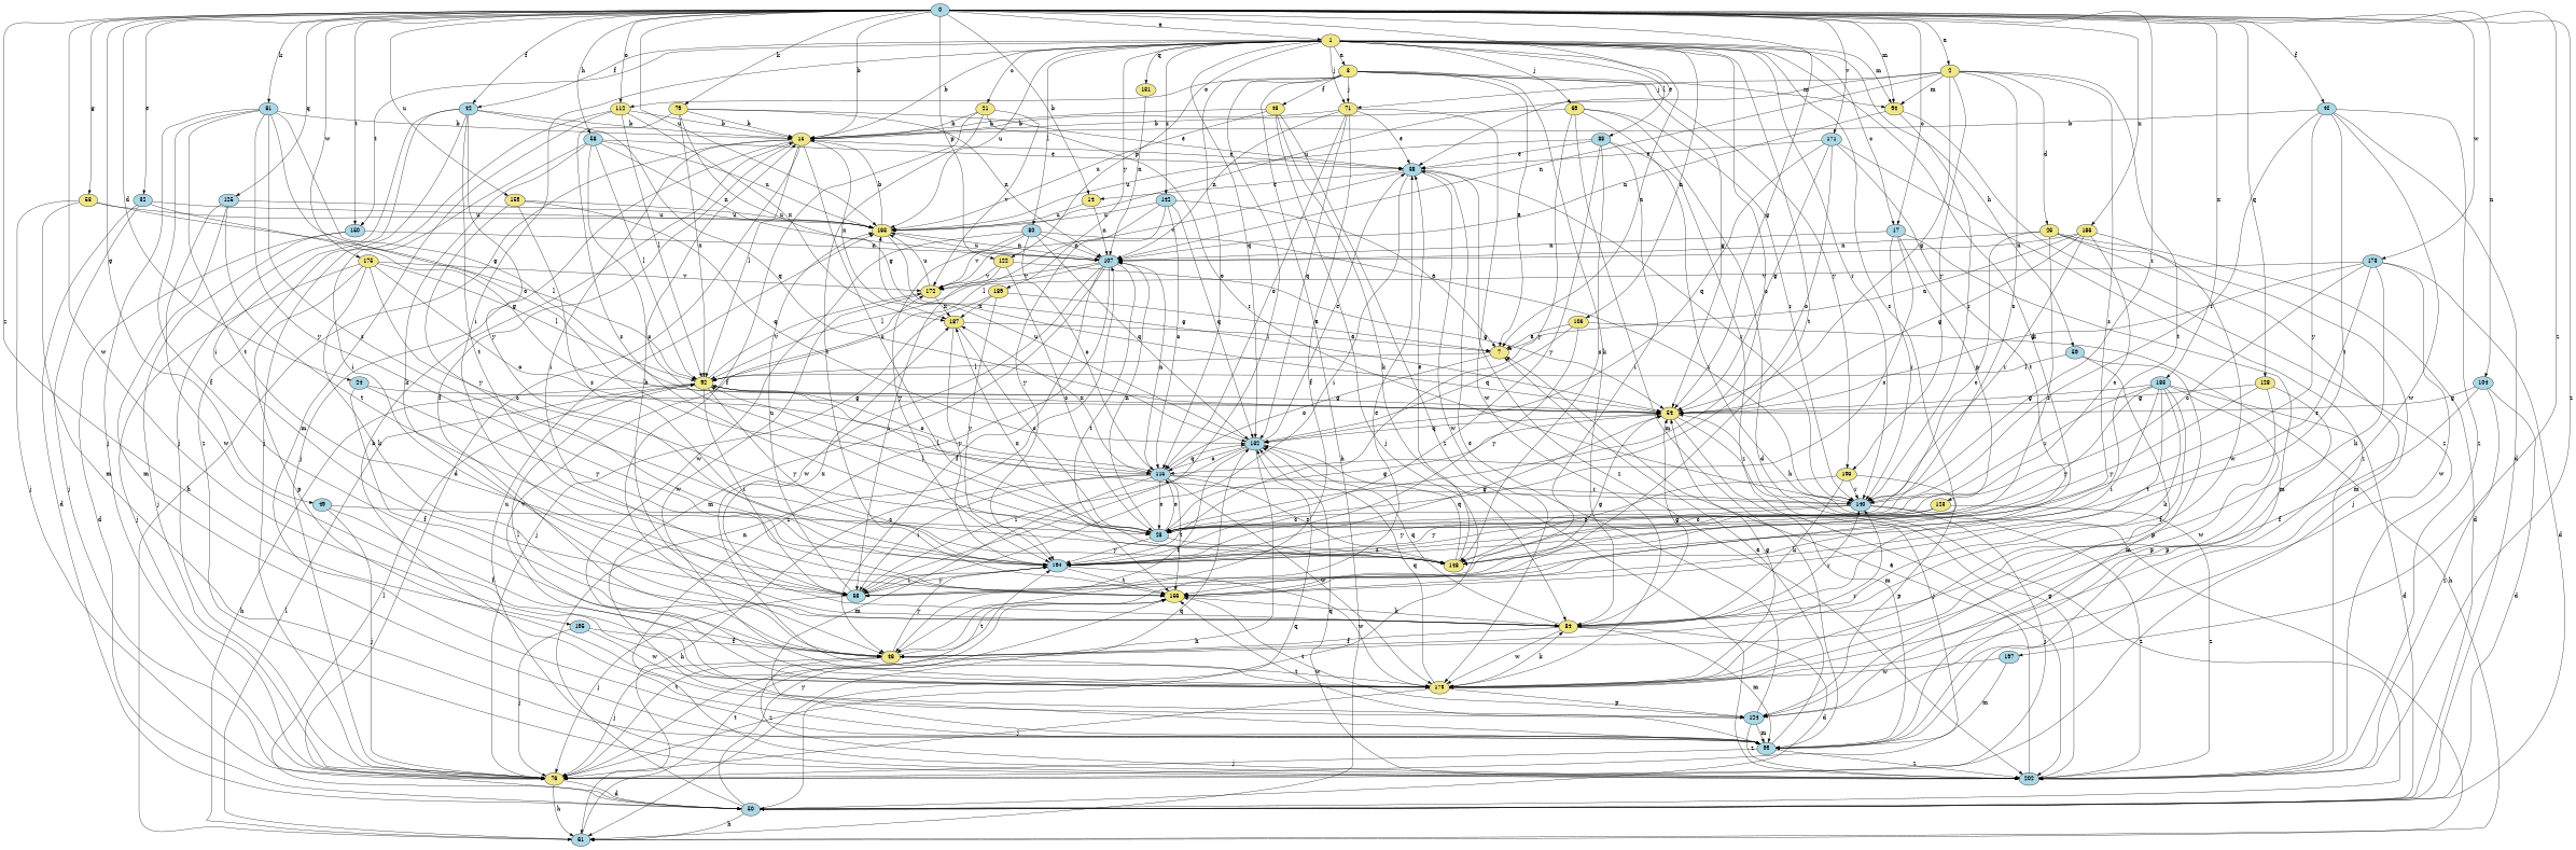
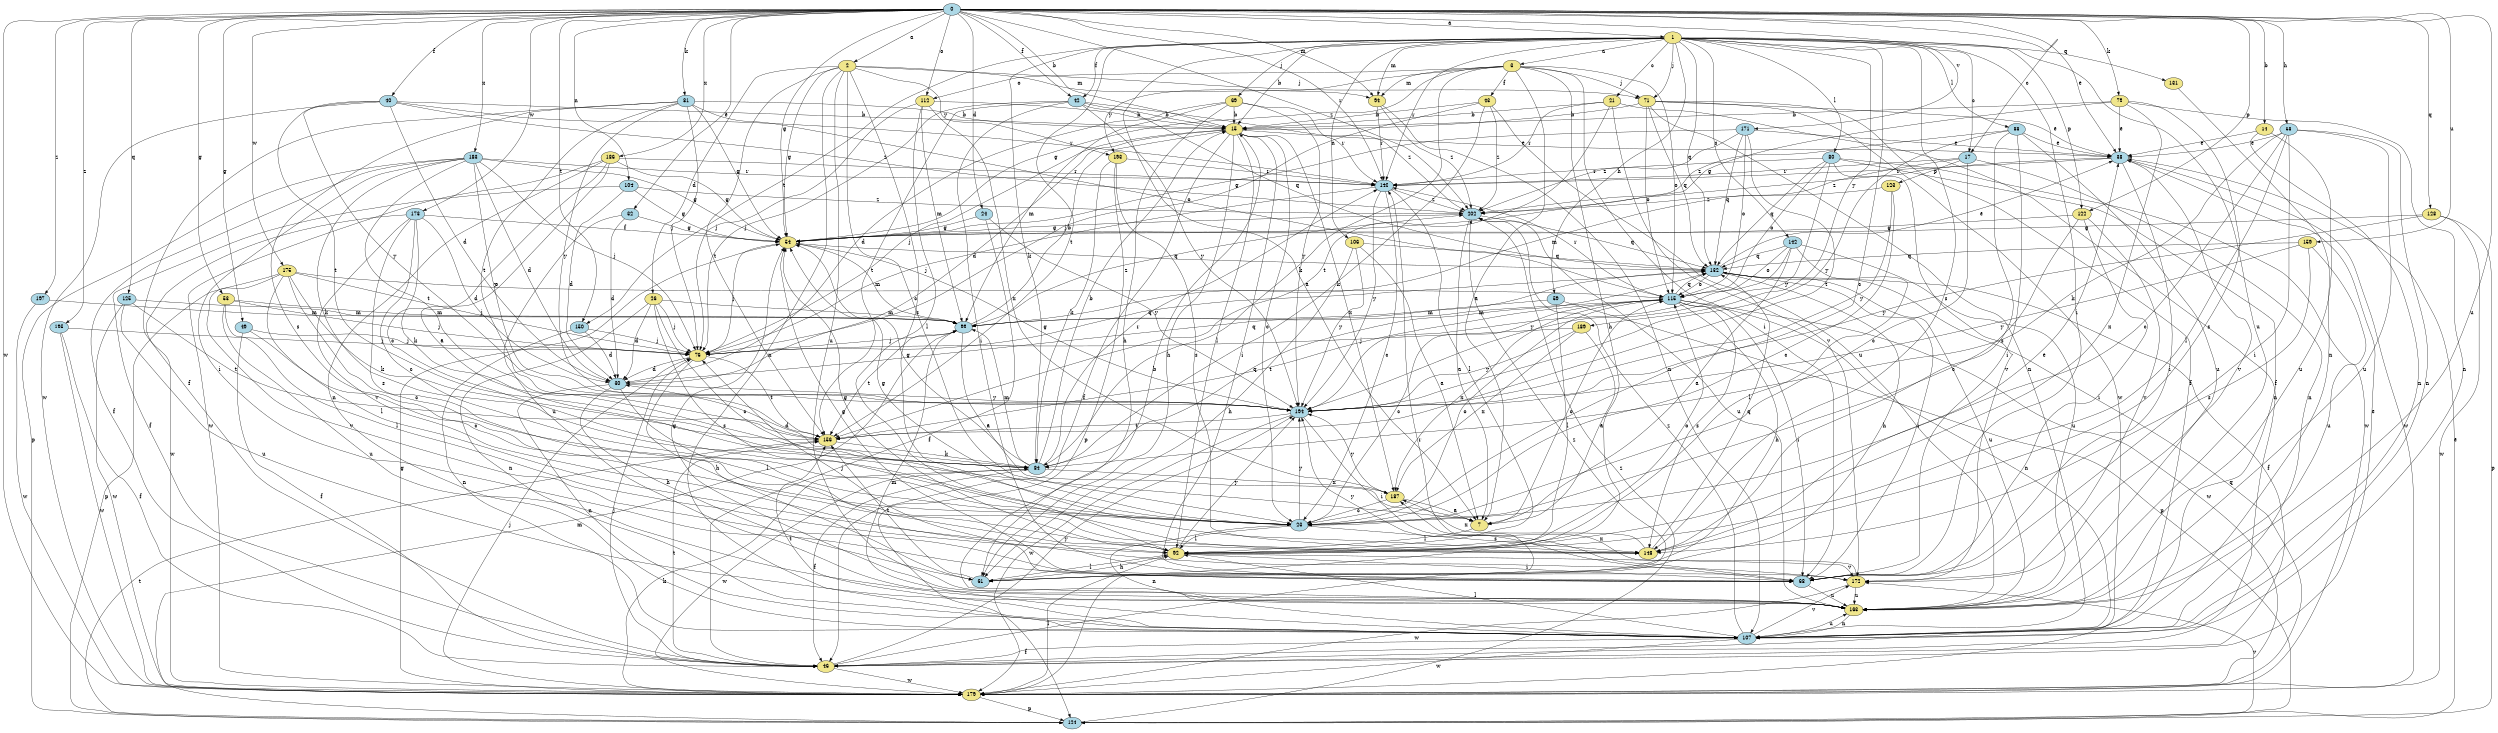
  strict digraph {
    node [fillcolor=lightblue style=filled]
    0
    1 [fillcolor=khaki]
    2 [fillcolor=khaki]
    n4 [fillcolor=khaki label=14]
    15 [fillcolor=khaki]
    17
    24
    32
    38
    40
    42
    49
    53 [fillcolor=khaki]
    54 [fillcolor=khaki]
    58
    79 [fillcolor=khaki]
    81
    94 [fillcolor=khaki]
    104
    112 [fillcolor=khaki]
    122 [fillcolor=khaki]
    125
    128 [fillcolor=khaki]
    140
    150
    159 [fillcolor=khaki]
    163 [fillcolor=khaki]
    171
    173
    175 [fillcolor=khaki]
    179 [fillcolor=khaki]
    183
    186 [fillcolor=khaki]
    195
    197
    202
    3 [fillcolor=khaki]
    n38 [fillcolor=khaki label=7]
    21 [fillcolor=khaki]
    23
    59
    68
    69 [fillcolor=khaki]
    71 [fillcolor=khaki]
-   84 [fillcolor=khaki]
+   84
    n46 [label=80]
    88
    106 [fillcolor=khaki]
    131 [fillcolor=khaki]
    132
    142
    148 [fillcolor=khaki]
    156 [fillcolor=khaki]
    189 [fillcolor=khaki]
    26 [fillcolor=khaki]
    107
    193 [fillcolor=khaki]
    61
    92 [fillcolor=khaki]
-   30 [label=50]
+   30
    46 [fillcolor=khaki]
    76 [fillcolor=khaki]
    187 [fillcolor=khaki]
    99
    123 [fillcolor=khaki]
    194
    172 [fillcolor=khaki]
    115
    124
    43 [fillcolor=khaki]
    0 -> 1 [label=a]
    0 -> 2 [label=a]
    0 -> n4 [label=b]
    0 -> 15 [label=b]
    0 -> 17 [label=c]
    0 -> 24 [label=d]
    0 -> 32 [label=e]
    0 -> 38 [label=e]
    0 -> 40 [label=f]
    0 -> 42 [label=f]
    0 -> 49 [label=g]
    0 -> 53 [label=g]
    0 -> 54 [label=g]
    0 -> 58 [label=h]
    0 -> 79 [label=k]
    0 -> 81 [label=k]
    0 -> 94 [label=m]
    0 -> 104 [label=n]
    0 -> 112 [label=o]
    0 -> 122 [label=p]
    0 -> 125 [label=q]
    0 -> 128 [label=q]
    0 -> 140 [label=r]
    0 -> 150 [label=t]
    0 -> 159 [label=u]
    0 -> 163 [label=u]
    0 -> 171 [label=v]
    0 -> 173 [label=w]
    0 -> 175 [label=w]
    0 -> 179 [label=w]
    0 -> 183 [label=x]
    0 -> 186 [label=x]
    0 -> 195 [label=z]
    0 -> 197 [label=z]
    0 -> 202 [label=z]
    1 -> 15 [label=b]
    1 -> 17 [label=c]
    1 -> 42 [label=f]
    1 -> 94 [label=m]
    1 -> 122 [label=p]
    1 -> 140 [label=r]
    1 -> 150 [label=t]
    1 -> 163 [label=u]
    1 -> 3 [label=a]
    1 -> n38 [label=a]
    1 -> 21 [label=c]
    1 -> 23 [label=c]
    1 -> 59 [label=h]
    1 -> 68 [label=i]
    1 -> 69 [label=j]
    1 -> 71 [label=j]
    1 -> 84 [label=k]
    1 -> n46 [label=l]
    1 -> 88 [label=l]
    1 -> 106 [label=n]
    1 -> 131 [label=q]
    1 -> 132 [label=q]
    1 -> 142 [label=s]
    1 -> 148 [label=s]
    1 -> 156 [label=t]
    1 -> 189 [label=y]
    2 -> 54 [label=g]
    2 -> 94 [label=m]
    2 -> 163 [label=u]
    2 -> 23 [label=c]
    2 -> 71 [label=j]
    2 -> 148 [label=s]
    2 -> 156 [label=t]
    2 -> 26 [label=d]
    2 -> 107 [label=n]
    2 -> 193 [label=y]
-   38 -> n4 [label=e]
+   n4 -> 38 [label=e]
    n4 -> 163 [label=u]
    n4 -> 107 [label=n]
    15 -> 38 [label=e]
    15 -> 23 [label=c]
    15 -> 68 [label=i]
    15 -> 61 [label=h]
    15 -> 92 [label=l]
    15 -> 30 [label=d]
    15 -> 46 [label=f]
    15 -> 76 [label=j]
    15 -> 187 [label=x]
    17 -> 140 [label=r]
    17 -> 23 [label=c]
    17 -> 107 [label=n]
    17 -> 99 [label=m]
    17 -> 123 [label=p]
    24 -> 54 [label=g]
    24 -> 46 [label=f]
    24 -> 194 [label=y]
    32 -> 54 [label=g]
    32 -> 163 [label=u]
    32 -> 30 [label=d]
-   32 -> 76 [label=j]
+   183 -> 76 [label=j]
    38 -> 140 [label=r]
    38 -> 179 [label=w]
    38 -> 202 [label=z]
    38 -> 68 [label=i]
    38 -> 172 [label=v]
    40 -> 15 [label=b]
    40 -> 140 [label=r]
    40 -> 179 [label=w]
    40 -> 202 [label=z]
    40 -> 156 [label=t]
    40 -> 30 [label=d]
    40 -> 194 [label=y]
    42 -> 15 [label=b]
    42 -> 202 [label=z]
    42 -> 68 [label=i]
    42 -> 132 [label=q]
    42 -> 156 [label=t]
    42 -> 76 [label=j]
    42 -> 194 [label=y]
    49 -> 23 [label=c]
    49 -> 46 [label=f]
    49 -> 76 [label=j]
    53 -> 163 [label=u]
    53 -> 92 [label=l]
    53 -> 76 [label=j]
    53 -> 99 [label=m]
    54 -> 132 [label=q]
    54 -> 76 [label=j]
    54 -> 99 [label=m]
    58 -> 38 [label=e]
    58 -> 163 [label=u]
    58 -> 23 [label=c]
    58 -> 68 [label=i]
    58 -> 84 [label=k]
    58 -> 107 [label=n]
    58 -> 92 [label=l]
    79 -> 15 [label=b]
    79 -> 38 [label=e]
    79 -> 54 [label=g]
    79 -> 148 [label=s]
    79 -> 107 [label=n]
    79 -> 92 [label=x]
    81 -> 15 [label=b]
    81 -> 54 [label=g]
    81 -> 148 [label=s]
    81 -> 156 [label=t]
    81 -> 46 [label=f]
    81 -> 76 [label=j]
    81 -> 194 [label=y]
    81 -> 115 [label=o]
    94 -> 140 [label=r]
    94 -> 202 [label=z]
    94 -> 107 [label=n]
    104 -> 54 [label=g]
    104 -> 202 [label=z]
    104 -> 30 [label=d]
    104 -> 46 [label=f]
    112 -> 15 [label=b]
    112 -> 92 [label=l]
    112 -> 76 [label=j]
    112 -> 187 [label=x]
    112 -> 99 [label=m]
    122 -> 54 [label=g]
    122 -> 23 [label=c]
    122 -> 68 [label=i]
    122 -> 172 [label=v]
    125 -> 163 [label=u]
    125 -> 179 [label=w]
    125 -> 156 [label=t]
    125 -> 99 [label=m]
    128 -> 54 [label=g]
    128 -> 179 [label=w]
    128 -> 194 [label=y]
    128 -> 124 [label=p]
    140 -> 202 [label=z]
    140 -> 23 [label=c]
    140 -> 92 [label=l]
    140 -> 76 [label=j]
    140 -> 194 [label=y]
    150 -> 107 [label=n]
    150 -> 30 [label=d]
    150 -> 76 [label=j]
    159 -> 163 [label=u]
    159 -> 132 [label=q]
    159 -> 148 [label=s]
    159 -> 194 [label=y]
    163 -> 15 [label=b]
    163 -> 54 [label=g]
    163 -> 107 [label=n]
    171 -> 38 [label=e]
    171 -> 54 [label=g]
    171 -> 202 [label=z]
    171 -> 132 [label=q]
    171 -> 156 [label=t]
    171 -> 115 [label=o]
-   173 -> 54 [label=g]
+   173 -> 54 [label=f]
    173 -> 179 [label=w]
    173 -> 23 [label=c]
    173 -> 84 [label=k]
    173 -> 148 [label=s]
    173 -> 30 [label=d]
    173 -> 172 [label=v]
    175 -> 23 [label=c]
    175 -> 84 [label=k]
    175 -> 92 [label=l]
    175 -> 76 [label=j]
    175 -> 172 [label=v]
    175 -> 115 [label=o]
    175 -> 124 [label=p]
    179 -> 54 [label=g]
    179 -> 140 [label=r]
    179 -> 84 [label=k]
    179 -> 132 [label=q]
    179 -> 92 [label=l]
    179 -> 76 [label=j]
    179 -> 124 [label=p]
    183 -> 54 [label=g]
    183 -> 140 [label=r]
    183 -> 68 [label=i]
    183 -> 84 [label=k]
    183 -> 156 [label=t]
    183 -> 30 [label=d]
    183 -> 46 [label=f]
    183 -> 194 [label=y]
    183 -> 124 [label=p]
    186 -> 54 [label=g]
    186 -> 140 [label=r]
    186 -> 179 [label=w]
    186 -> n38 [label=a]
    186 -> 23 [label=c]
    186 -> 107 [label=n]
    195 -> 179 [label=w]
    195 -> 46 [label=f]
    195 -> 76 [label=j]
    197 -> 179 [label=w]
    197 -> 99 [label=m]
    202 -> 54 [label=g]
    202 -> 163 [label=u]
    202 -> n38 [label=a]
    202 -> 132 [label=q]
    3 -> 54 [label=g]
    3 -> 94 [label=m]
    3 -> 112 [label=o]
    3 -> n38 [label=a]
    3 -> 68 [label=i]
    3 -> 71 [label=j]
    3 -> 84 [label=k]
    3 -> 193 [label=y]
    3 -> 61 [label=h]
    3 -> 115 [label=o]
    3 -> 43 [label=f]
    n38 -> 92 [label=l]
    n38 -> 115 [label=o]
    21 -> 15 [label=b]
    21 -> 140 [label=r]
    21 -> 156 [label=t]
    21 -> 46 [label=f]
    21 -> 172 [label=v]
    23 -> 54 [label=g]
    23 -> 148 [label=s]
    23 -> 107 [label=n]
    23 -> 92 [label=l]
    23 -> 194 [label=y]
    23 -> 115 [label=o]
    59 -> 92 [label=l]
    59 -> 99 [label=m]
    59 -> 124 [label=p]
    68 -> 54 [label=g]
    68 -> 163 [label=u]
    68 -> 76 [label=j]
    68 -> 194 [label=y]
    69 -> 15 [label=b]
    69 -> 140 [label=r]
    69 -> 61 [label=h]
    69 -> 30 [label=d]
    69 -> 99 [label=m]
    69 -> 194 [label=y]
    71 -> 15 [label=b]
    71 -> 38 [label=e]
    71 -> 179 [label=w]
    71 -> 132 [label=q]
    71 -> 107 [label=n]
    71 -> 46 [label=f]
    71 -> 115 [label=o]
    84 -> 15 [label=b]
    84 -> 54 [label=g]
    84 -> 140 [label=r]
    84 -> 179 [label=w]
    84 -> 132 [label=q]
    84 -> 30 [label=d]
    84 -> 46 [label=f]
    84 -> 187 [label=x]
    84 -> 99 [label=m]
    n46 -> 140 [label=r]
    n46 -> 179 [label=w]
    n46 -> 132 [label=q]
    n46 -> 107 [label=n]
    n46 -> 194 [label=y]
    n46 -> 172 [label=v]
    n46 -> 115 [label=o]
    88 -> 38 [label=e]
    88 -> 163 [label=u]
    88 -> 202 [label=z]
    88 -> 68 [label=i]
    88 -> 148 [label=s]
    88 -> 194 [label=y]
    106 -> n38 [label=a]
    106 -> 132 [label=q]
    106 -> 61 [label=h]
    106 -> 194 [label=y]
    131 -> 107 [label=n]
    132 -> 38 [label=e]
    132 -> 163 [label=u]
    132 -> 68 [label=i]
    132 -> 61 [label=h]
    132 -> 46 [label=f]
    132 -> 115 [label=o]
    142 -> 163 [label=u]
    142 -> n38 [label=a]
    142 -> 132 [label=q]
    142 -> 92 [label=l]
    142 -> 194 [label=y]
    142 -> 115 [label=o]
    148 -> 38 [label=e]
    148 -> 132 [label=q]
    148 -> 187 [label=x]
    156 -> 84 [label=k]
    189 -> n38 [label=a]
    189 -> 76 [label=j]
    189 -> 187 [label=x]
    189 -> 194 [label=y]
    26 -> 23 [label=c]
    26 -> 148 [label=s]
    26 -> 107 [label=n]
    26 -> 30 [label=d]
    26 -> 76 [label=j]
    26 -> 99 [label=m]
    107 -> 163 [label=u]
    107 -> 179 [label=w]
    107 -> 202 [label=z]
    107 -> 156 [label=t]
    107 -> 92 [label=l]
    107 -> 46 [label=f]
    107 -> 99 [label=m]
    107 -> 172 [label=v]
    193 -> 140 [label=r]
    193 -> 84 [label=k]
    193 -> 148 [label=s]
    193 -> 124 [label=p]
    61 -> 156 [label=t]
    61 -> 92 [label=l]
    92 -> 54 [label=g]
    92 -> 68 [label=i]
    92 -> 61 [label=h]
    92 -> 194 [label=y]
    92 -> 172 [label=v]
    92 -> 115 [label=o]
    30 -> 132 [label=q]
    30 -> 107 [label=n]
    30 -> 61 [label=h]
    30 -> 92 [label=l]
    30 -> 194 [label=y]
    46 -> 38 [label=e]
    46 -> 179 [label=w]
    46 -> 202 [label=z]
    46 -> 156 [label=t]
    46 -> 76 [label=j]
    46 -> 194 [label=y]
    76 -> 132 [label=q]
    76 -> 156 [label=t]
    76 -> 61 [label=h]
    76 -> 30 [label=d]
    187 -> n38 [label=a]
    187 -> 23 [label=c]
    187 -> 194 [label=y]
    99 -> 15 [label=b]
    99 -> 202 [label=z]
    99 -> n38 [label=a]
    99 -> 156 [label=t]
    99 -> 76 [label=j]
    123 -> 202 [label=z]
    123 -> 23 [label=c]
    123 -> 194 [label=y]
    194 -> 54 [label=g]
    194 -> 179 [label=w]
    194 -> 68 [label=i]
    194 -> 156 [label=t]
    172 -> 163 [label=u]
    172 -> 179 [label=w]
    172 -> 187 [label=x]
    115 -> 140 [label=r]
    115 -> 179 [label=w]
    115 -> 23 [label=c]
    115 -> 68 [label=i]
    115 -> 132 [label=q]
    115 -> 148 [label=s]
    115 -> 156 [label=t]
    115 -> 107 [label=n]
    115 -> 61 [label=h]
    115 -> 187 [label=x]
    115 -> 99 [label=m]
    124 -> 38 [label=e]
    124 -> 202 [label=z]
    124 -> 156 [label=t]
    124 -> 99 [label=m]
    124 -> 172 [label=v]
    43 -> 15 [label=b]
    43 -> 163 [label=u]
    43 -> 202 [label=z]
    43 -> 84 [label=k]
    43 -> 76 [label=j]
  }
